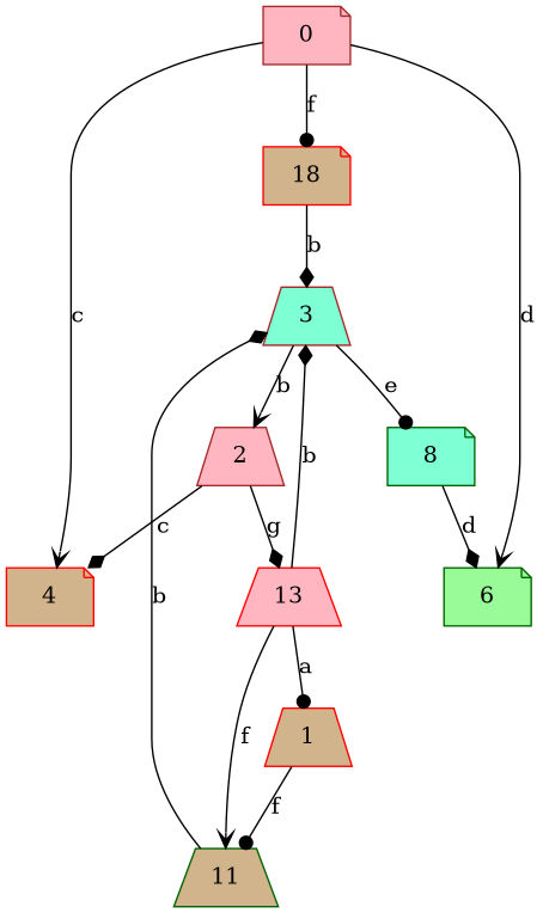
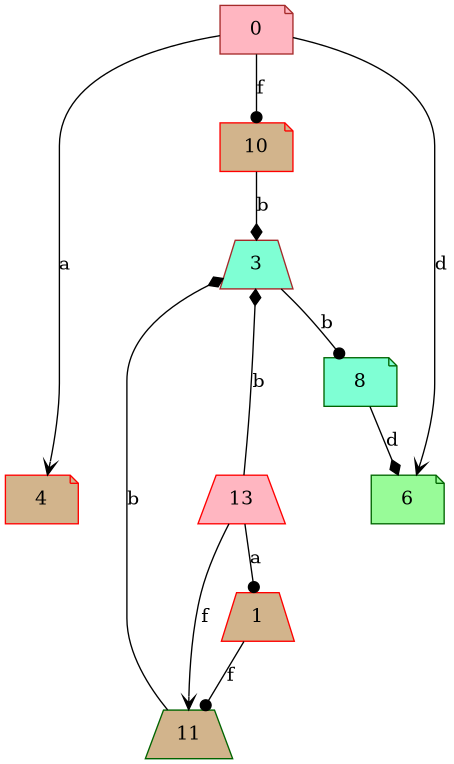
  strict digraph {
    node [color=red fillcolor=tan shape=note style=filled]
    edge [arrowhead=diamond]
    0 [color=brown fillcolor=lightpink]
    4
    6 [color=darkgreen fillcolor=palegreen]
-   10 [label=18]
+   10
    3 [color=brown fillcolor=aquamarine shape=trapezium]
    1 [shape=trapezium]
    11 [color=darkgreen shape=trapezium]
-   2 [color=brown fillcolor=lightpink shape=trapezium]
    13 [fillcolor=lightpink shape=trapezium]
    8 [color=darkgreen fillcolor=aquamarine]
-   0 -> 4 [arrowhead=vee label=c]
+   0 -> 4 [arrowhead=vee label=a]
    0 -> 6 [arrowhead=vee label=d]
    0 -> 10 [arrowhead=dot label=f]
    10 -> 3 [label=b]
-   3 -> 2 [arrowhead=vee label=b]
-   3 -> 8 [arrowhead=dot label=e]
+   3 -> 8 [arrowhead=dot label=b]
    1 -> 11 [arrowhead=dot label=f]
    11 -> 3 [label=b]
-   2 -> 4 [label=c]
-   2 -> 13 [label=g]
    13 -> 3 [label=b]
    13 -> 1 [arrowhead=dot label=a]
    13 -> 11 [arrowhead=vee label=f]
    8 -> 6 [label=d]
  }
